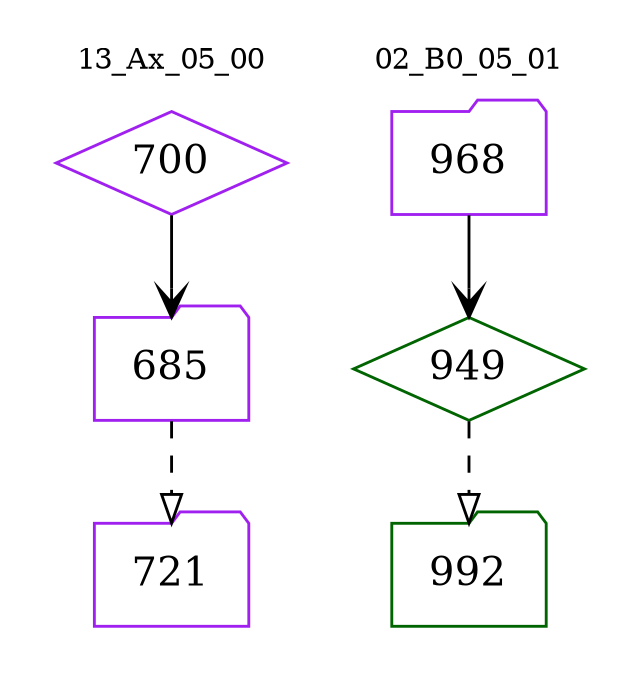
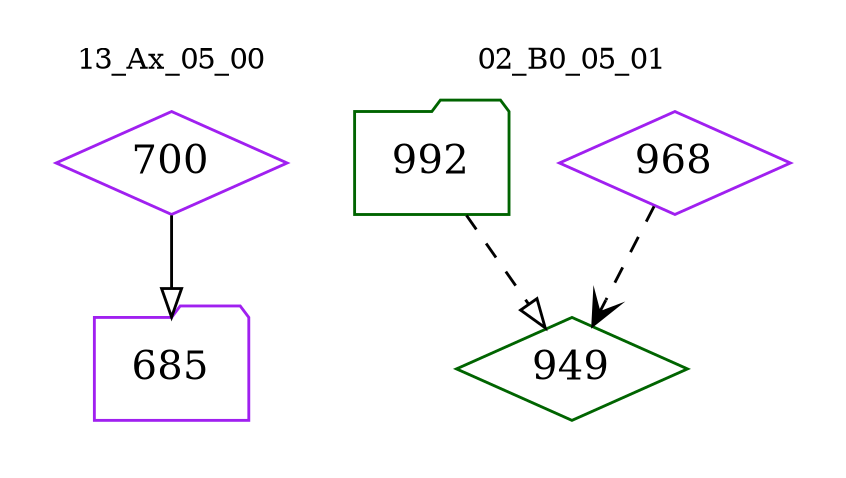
  digraph {
    fontname="DejaVu Serif"
    node [color=purple fontname="DejaVu Serif" shape=diamond]
    edge [arrowhead=vee color=black fontname="DejaVu Serif" style=solid]
    n1 [label=700]
    n2 [label=685 shape=folder]
-   n3 [label=721 shape=folder]
-   n4 [label=968 shape=folder]
+   n4 [label=968]
    n5 [color=darkgreen label=949]
    n6 [color=darkgreen label=992 shape=folder]
    subgraph cluster_1 {
      color=white
      fontsize=10
      label="13_Ax_05_00"
      n1
      n2
-     n3
    }
    subgraph cluster_2 {
      color=white
      fontsize=10
      label="02_B0_05_01"
      n4
      n5
      n6
    }
-   n1 -> n2
-   n2 -> n3 [arrowhead=onormal style=dashed]
-   n4 -> n5
-   n5 -> n6 [arrowhead=onormal style=dashed]
+   n1 -> n2 [arrowhead=onormal]
+   n4 -> n5 [style=dashed]
+   n6 -> n5 [arrowhead=onormal style=dashed]
  }
